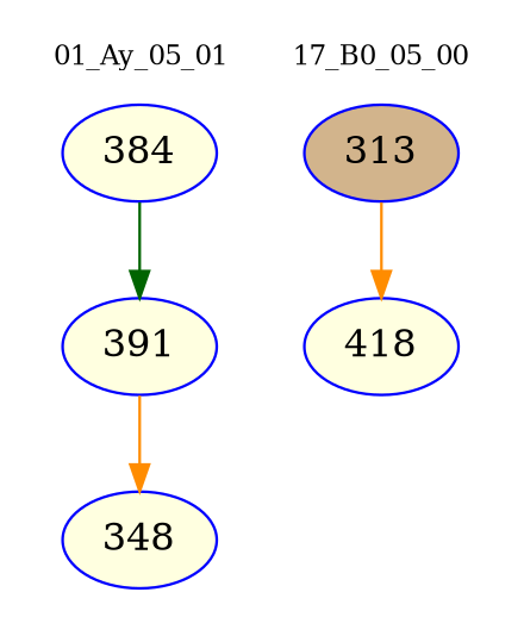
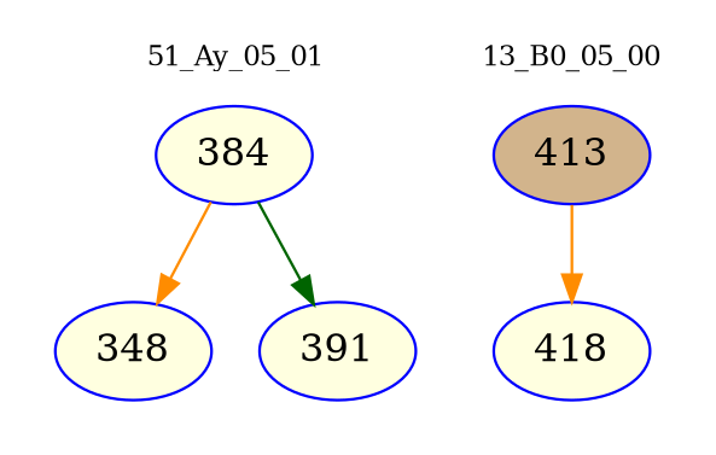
  digraph {
    node [color=blue fillcolor=lightyellow style=filled]
    edge [color=darkorange]
    n1 [label=384]
    n2 [label=348]
    n3 [label=391]
-   n4 [fillcolor=tan label=313]
+   n4 [fillcolor=tan label=413]
    n5 [label=418]
    subgraph cluster_1 {
      color=white
      fontsize=10
-     label="01_Ay_05_01"
+     label="51_Ay_05_01"
      n1
      n2
      n3
    }
    subgraph cluster_2 {
      color=white
      fontsize=10
-     label="17_B0_05_00"
+     label="13_B0_05_00"
      n4
      n5
    }
-   n3 -> n2
+   n1 -> n2
    n1 -> n3 [color=darkgreen]
    n4 -> n5
  }
